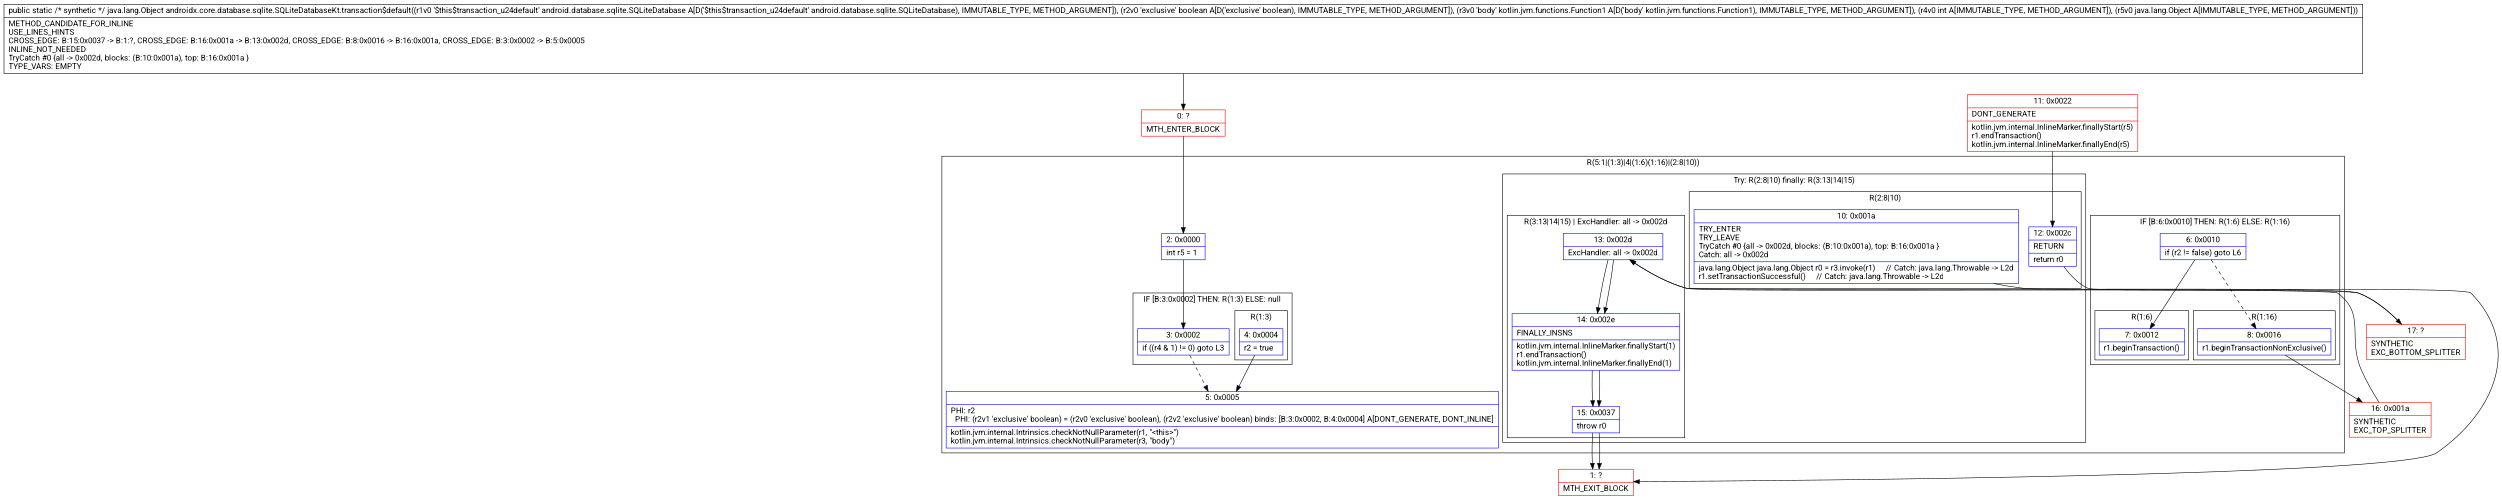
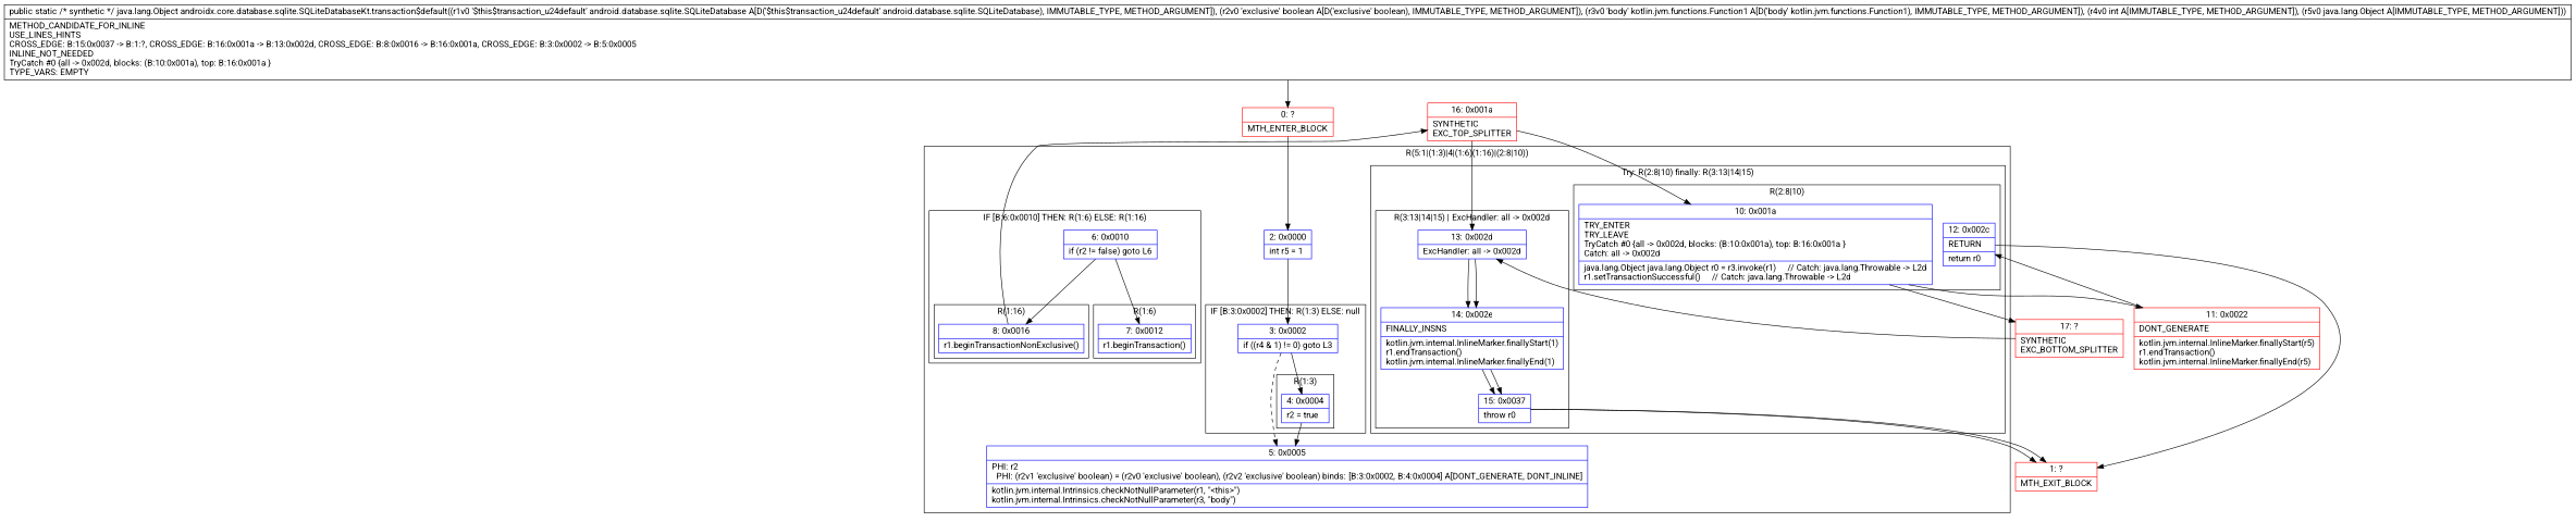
  digraph {
    fontname=Roboto
    node [color=blue fontname=Roboto shape=record]
    edge [fontname=Roboto]
    n1 [label="{4\:\ 0x0004|r2 = true\l}"]
    n2 [label="{3\:\ 0x0002|if ((r4 & 1) != 0) goto L3\l}"]
    n3 [label="{7\:\ 0x0012|r1.beginTransaction()\l}"]
    n4 [label="{8\:\ 0x0016|r1.beginTransactionNonExclusive()\l}"]
    n5 [label="{6\:\ 0x0010|if (r2 != false) goto L6\l}"]
    n6 [label="{10\:\ 0x001a|TRY_ENTER\lTRY_LEAVE\lTryCatch #0 \{all \-\> 0x002d, blocks: (B:10:0x001a), top: B:16:0x001a \}\lCatch: all \-\> 0x002d\l|java.lang.Object java.lang.Object r0 = r3.invoke(r1)     \/\/ Catch: java.lang.Throwable \-\> L2d\lr1.setTransactionSuccessful()     \/\/ Catch: java.lang.Throwable \-\> L2d\l}"]
    n7 [label="{12\:\ 0x002c|RETURN\l|return r0\l}"]
    n8 [label="{13\:\ 0x002d|ExcHandler: all \-\> 0x002d\l}"]
    n9 [label="{14\:\ 0x002e|FINALLY_INSNS\l|kotlin.jvm.internal.InlineMarker.finallyStart(1)\lr1.endTransaction()\lkotlin.jvm.internal.InlineMarker.finallyEnd(1)\l}"]
    n10 [label="{15\:\ 0x0037|throw r0\l}"]
    n11 [label="{2\:\ 0x0000|int r5 = 1\l}"]
    n12 [label="{5\:\ 0x0005|PHI: r2 \l  PHI: (r2v1 'exclusive' boolean) = (r2v0 'exclusive' boolean), (r2v2 'exclusive' boolean) binds: [B:3:0x0002, B:4:0x0004] A[DONT_GENERATE, DONT_INLINE]\l|kotlin.jvm.internal.Intrinsics.checkNotNullParameter(r1, \"\<this\>\")\lkotlin.jvm.internal.Intrinsics.checkNotNullParameter(r3, \"body\")\l}"]
    n13 [color=red label="{16\:\ 0x001a|SYNTHETIC\lEXC_TOP_SPLITTER\l}"]
    n14 [color=red label="{11\:\ 0x0022|DONT_GENERATE\l|kotlin.jvm.internal.InlineMarker.finallyStart(r5)\lr1.endTransaction()\lkotlin.jvm.internal.InlineMarker.finallyEnd(r5)\l}"]
    n15 [color=red label="{17\:\ ?|SYNTHETIC\lEXC_BOTTOM_SPLITTER\l}"]
    n16 [color=red label="{1\:\ ?|MTH_EXIT_BLOCK\l}"]
    n17 [color=red label="{0\:\ ?|MTH_ENTER_BLOCK\l}"]
    n18 [label="{public static \/* synthetic *\/ java.lang.Object androidx.core.database.sqlite.SQLiteDatabaseKt.transaction$default((r1v0 '$this$transaction_u24default' android.database.sqlite.SQLiteDatabase A[D('$this$transaction_u24default' android.database.sqlite.SQLiteDatabase), IMMUTABLE_TYPE, METHOD_ARGUMENT]), (r2v0 'exclusive' boolean A[D('exclusive' boolean), IMMUTABLE_TYPE, METHOD_ARGUMENT]), (r3v0 'body' kotlin.jvm.functions.Function1 A[D('body' kotlin.jvm.functions.Function1), IMMUTABLE_TYPE, METHOD_ARGUMENT]), (r4v0 int A[IMMUTABLE_TYPE, METHOD_ARGUMENT]), (r5v0 java.lang.Object A[IMMUTABLE_TYPE, METHOD_ARGUMENT]))  | METHOD_CANDIDATE_FOR_INLINE\lUSE_LINES_HINTS\lCROSS_EDGE: B:15:0x0037 \-\> B:1:?, CROSS_EDGE: B:16:0x001a \-\> B:13:0x002d, CROSS_EDGE: B:8:0x0016 \-\> B:16:0x001a, CROSS_EDGE: B:3:0x0002 \-\> B:5:0x0005\lINLINE_NOT_NEEDED\lTryCatch #0 \{all \-\> 0x002d, blocks: (B:10:0x001a), top: B:16:0x001a \}\lTYPE_VARS: EMPTY\l}" color=""]
    subgraph cluster_1 {
      label="R(5:1|(1:3)|4|(1:6)(1:16)|(2:8|10))"
      n11
      n12
      subgraph cluster_2 {
        label="IF [B:3:0x0002] THEN: R(1:3) ELSE: null"
        n2
        subgraph cluster_3 {
          label="R(1:3)"
          n1
        }
      }
      subgraph cluster_4 {
        label="IF [B:6:0x0010] THEN: R(1:6) ELSE: R(1:16)"
        n5
        subgraph cluster_5 {
          label="R(1:6)"
          n3
        }
        subgraph cluster_6 {
          label="R(1:16)"
          n4
        }
      }
      subgraph cluster_7 {
        label="Try: R(2:8|10) finally: R(3:13|14|15)"
        subgraph cluster_8 {
          label="R(2:8|10)"
          n6
          n7
        }
        subgraph cluster_9 {
          label="R(3:13|14|15) | ExcHandler: all \-\> 0x002d\l"
          n8
          n9
          n10
        }
      }
    }
    subgraph cluster_10 {
      label="R(3:13|14|15) | ExcHandler: all \-\> 0x002d\l"
    }
    n1 -> n12
+   n2 -> n1
    n2 -> n12 [style=dashed]
    n4 -> n13
    n5 -> n3
-   n5 -> n4 [style=dashed]
+   n5 -> n4 [style=solid]
+   n6 -> n14
    n6 -> n15
    n7 -> n16
    n8 -> n9
    n8 -> n9
    n9 -> n10
    n9 -> n10
    n10 -> n16
    n10 -> n16
    n11 -> n2
+   n13 -> n6
    n13 -> n8
    n14 -> n7
    n15 -> n8
    n17 -> n11
    n18 -> n17
  }
